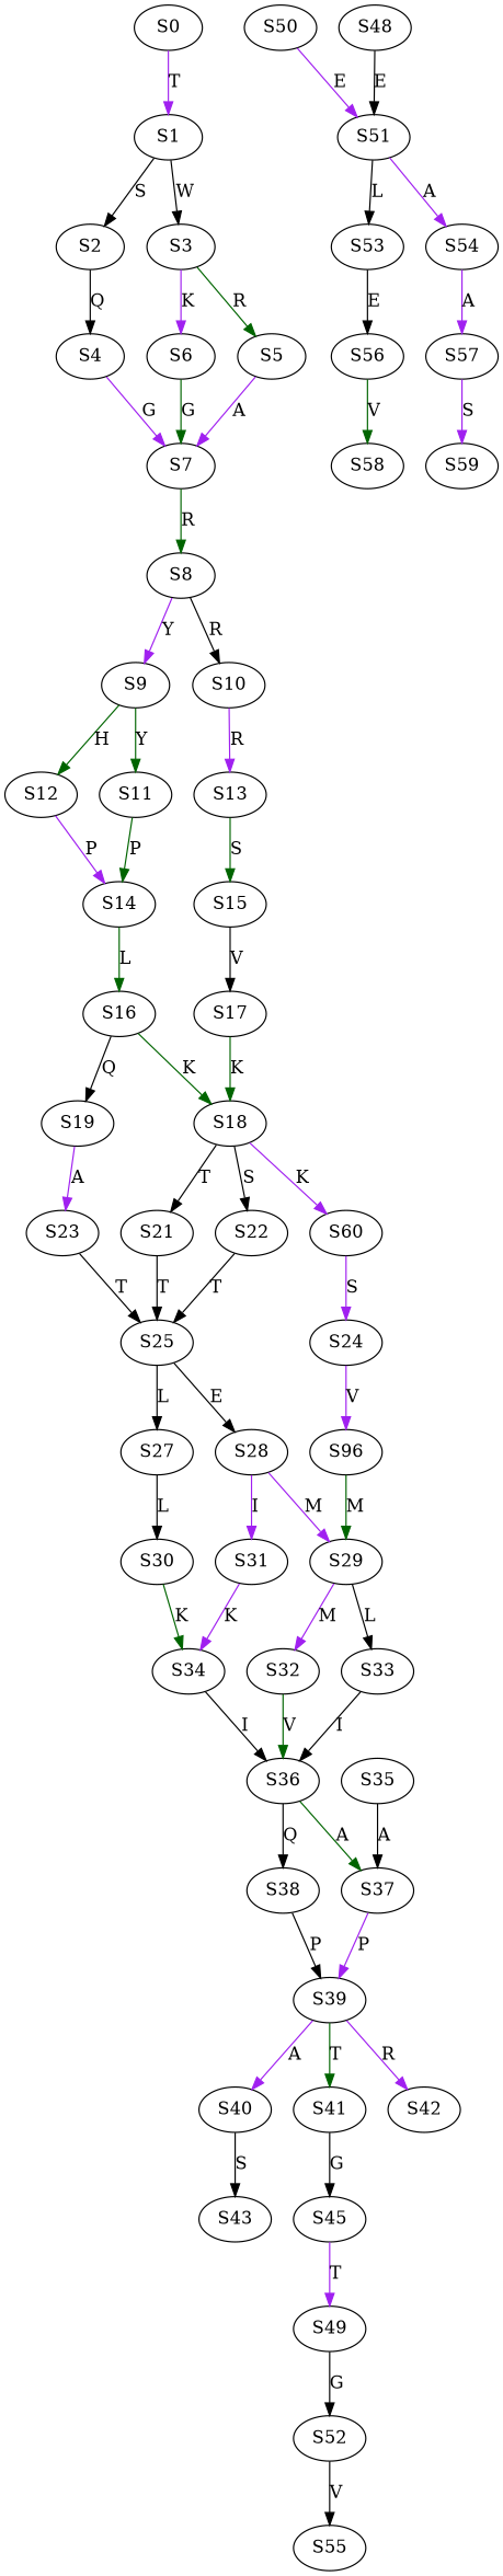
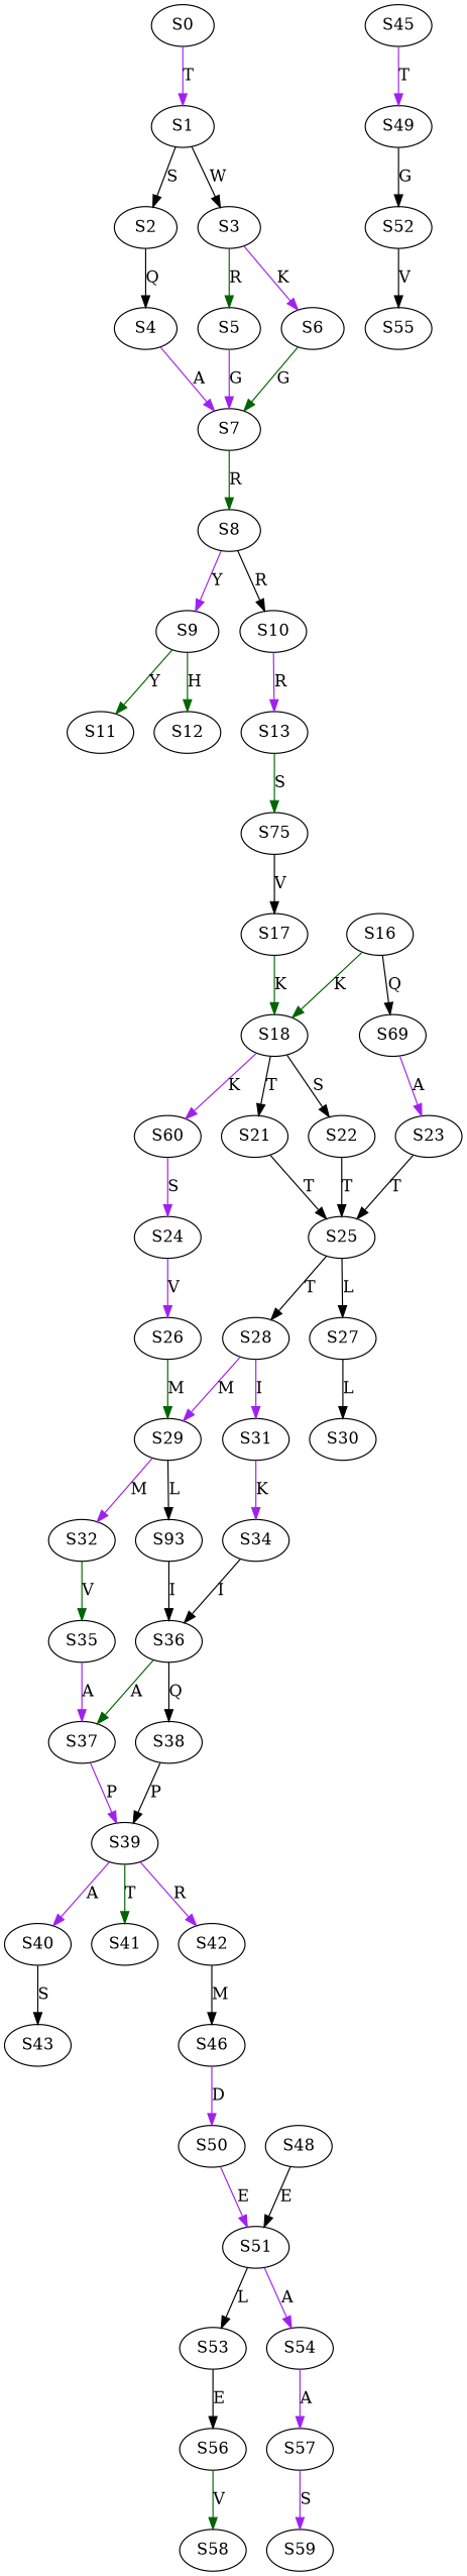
  strict digraph {
    edge [color=black]
    S0
    S1
    S2
    S3
    S4
    S5
    S6
    S7
    S8
    S9
    S10
    S11
    S12
    S13
-   S14
-   S15
+   S15 [label=S75]
    S16
    S17
    S18
-   S19
+   S19 [label=S69]
    n21 [label=S60]
    S21
    S22
    S23
    S24
    S25
-   S26 [label=S96]
+   S26
    S27
    S28
    S29
    S30
    S31
    S32
-   S33
+   S33 [label=S93]
    S34
    S35
    S36
    S37
    S38
    S39
    S40
    S41
    S42
    S43
    S45
+   S46
    S49
    S50
    S48
    S51
    S52
    S53
    S54
    S55
    S56
    S57
    S58
    S59
    S0 -> S1 [color=purple label=T]
    S1 -> S2 [label=S]
    S1 -> S3 [label=W]
    S2 -> S4 [label=Q]
    S3 -> S5 [color=darkgreen label=R]
    S3 -> S6 [color=purple label=K]
-   S4 -> S7 [color=purple label=G]
-   S5 -> S7 [color=purple label=A]
+   S4 -> S7 [color=purple label=A]
+   S5 -> S7 [color=purple label=G]
    S6 -> S7 [color=darkgreen label=G]
    S7 -> S8 [color=darkgreen label=R]
    S8 -> S9 [color=purple label=Y]
    S8 -> S10 [label=R]
    S9 -> S11 [color=darkgreen label=Y]
    S9 -> S12 [color=darkgreen label=H]
    S10 -> S13 [color=purple label=R]
-   S11 -> S14 [color=darkgreen label=P]
-   S12 -> S14 [color=purple label=P]
    S13 -> S15 [color=darkgreen label=S]
-   S14 -> S16 [color=darkgreen label=L]
    S15 -> S17 [label=V]
    S16 -> S18 [color=darkgreen label=K]
    S16 -> S19 [label=Q]
    S17 -> S18 [color=darkgreen label=K]
    S18 -> n21 [color=purple label=K]
    S18 -> S21 [label=T]
    S18 -> S22 [label=S]
    S19 -> S23 [color=purple label=A]
    n21 -> S24 [color=purple label=S]
    S21 -> S25 [label=T]
    S22 -> S25 [label=T]
    S23 -> S25 [label=T]
    S24 -> S26 [color=purple label=V]
    S25 -> S27 [label=L]
-   S25 -> S28 [label=E]
+   S25 -> S28 [label=T]
    S26 -> S29 [color=darkgreen label=M]
    S27 -> S30 [label=L]
    S28 -> S29 [color=purple label=M]
    S28 -> S31 [color=purple label=I]
    S29 -> S32 [color=purple label=M]
    S29 -> S33 [label=L]
-   S30 -> S34 [color=darkgreen label=K]
    S31 -> S34 [color=purple label=K]
-   S32 -> S36 [color=darkgreen label=V]
+   S32 -> S35 [color=darkgreen label=V]
    S33 -> S36 [label=I]
    S34 -> S36 [label=I]
-   S35 -> S37 [label=A]
+   S35 -> S37 [color=purple label=A]
    S36 -> S37 [color=darkgreen label=A]
    S36 -> S38 [label=Q]
    S37 -> S39 [color=purple label=P]
    S38 -> S39 [label=P]
    S39 -> S40 [color=purple label=A]
    S39 -> S41 [color=darkgreen label=T]
    S39 -> S42 [color=purple label=R]
    S40 -> S43 [label=S]
-   S41 -> S45 [label=G]
+   S42 -> S46 [label=M]
    S45 -> S49 [color=purple label=T]
+   S46 -> S50 [color=purple label=D]
    S49 -> S52 [label=G]
    S50 -> S51 [color=purple label=E]
    S48 -> S51 [label=E]
    S51 -> S53 [label=L]
    S51 -> S54 [color=purple label=A]
    S52 -> S55 [label=V]
    S53 -> S56 [label=E]
    S54 -> S57 [color=purple label=A]
    S56 -> S58 [color=darkgreen label=V]
    S57 -> S59 [color=purple label=S]
  }
